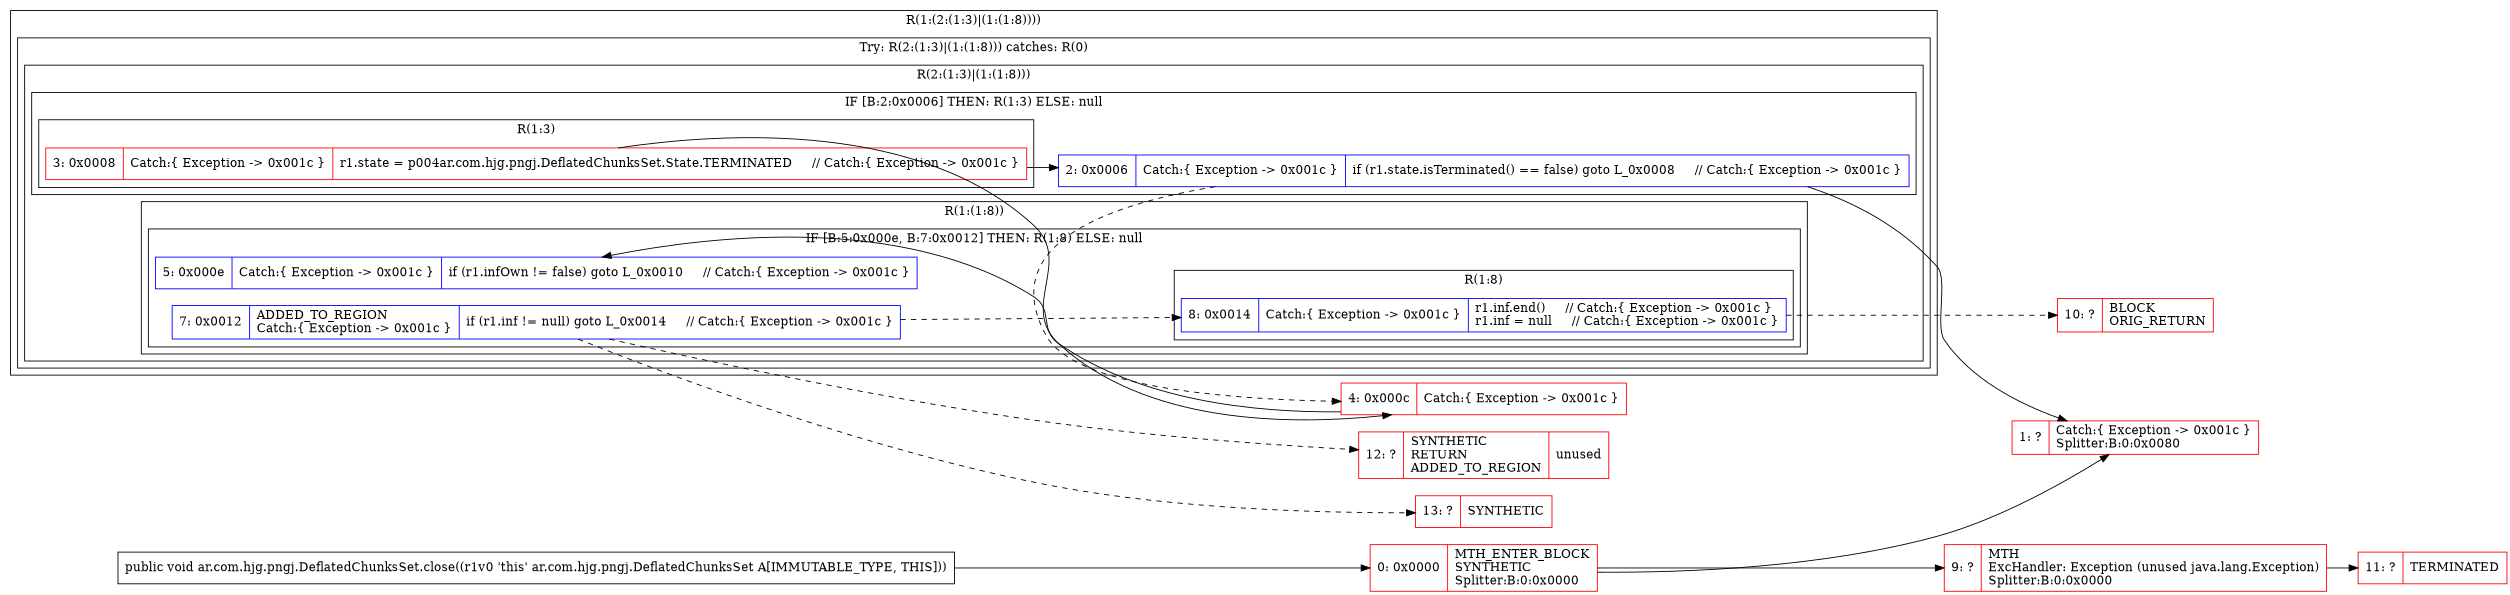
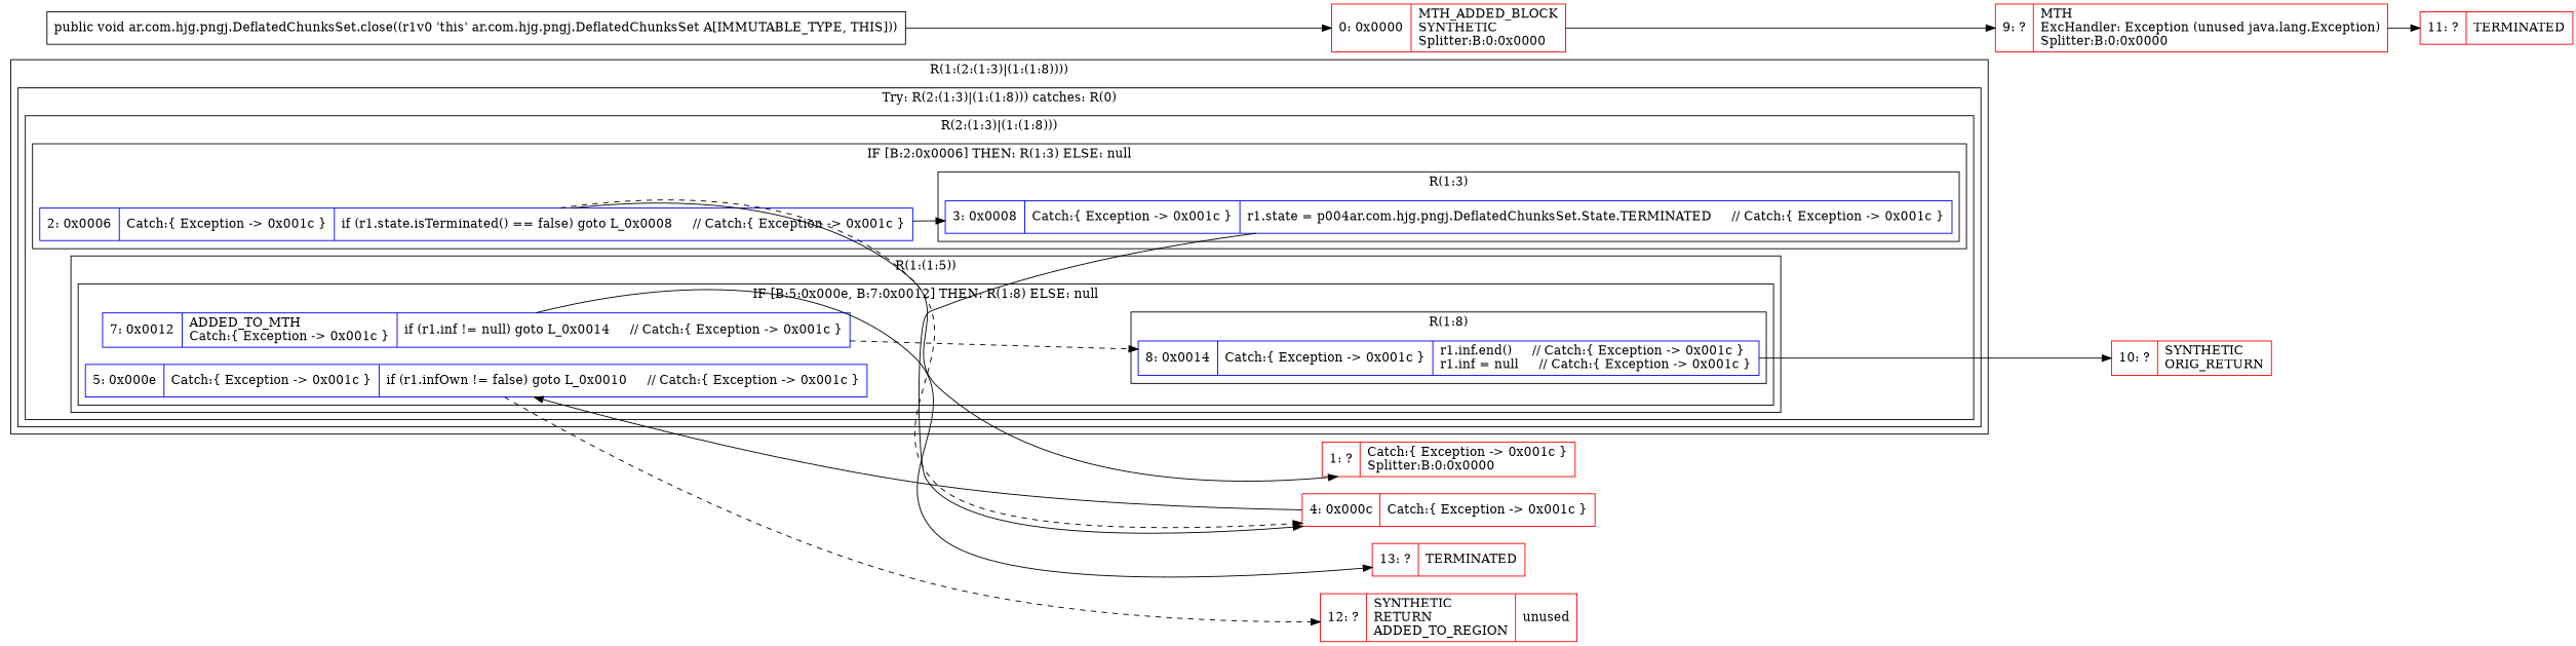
  digraph {
    rankdir=LR
    node [color=red shape=record]
-   n1 [label="{3\:\ 0x0008|Catch:\{ Exception \-\> 0x001c \}\l|r1.state = p004ar.com.hjg.pngj.DeflatedChunksSet.State.TERMINATED     \/\/ Catch:\{ Exception \-\> 0x001c \}\l}"]
+   n1 [color=blue label="{3\:\ 0x0008|Catch:\{ Exception \-\> 0x001c \}\l|r1.state = p004ar.com.hjg.pngj.DeflatedChunksSet.State.TERMINATED     \/\/ Catch:\{ Exception \-\> 0x001c \}\l}"]
    n2 [color=blue label="{2\:\ 0x0006|Catch:\{ Exception \-\> 0x001c \}\l|if (r1.state.isTerminated() == false) goto L_0x0008     \/\/ Catch:\{ Exception \-\> 0x001c \}\l}"]
    n3 [color=blue label="{8\:\ 0x0014|Catch:\{ Exception \-\> 0x001c \}\l|r1.inf.end()     \/\/ Catch:\{ Exception \-\> 0x001c \}\lr1.inf = null     \/\/ Catch:\{ Exception \-\> 0x001c \}\l}"]
    n4 [color=blue label="{5\:\ 0x000e|Catch:\{ Exception \-\> 0x001c \}\l|if (r1.infOwn != false) goto L_0x0010     \/\/ Catch:\{ Exception \-\> 0x001c \}\l}"]
-   n5 [color=blue label="{7\:\ 0x0012|ADDED_TO_REGION\lCatch:\{ Exception \-\> 0x001c \}\l|if (r1.inf != null) goto L_0x0014     \/\/ Catch:\{ Exception \-\> 0x001c \}\l}"]
+   n5 [color=blue label="{7\:\ 0x0012|ADDED_TO_MTH\lCatch:\{ Exception \-\> 0x001c \}\l|if (r1.inf != null) goto L_0x0014     \/\/ Catch:\{ Exception \-\> 0x001c \}\l}"]
    n6 [label="{4\:\ 0x000c|Catch:\{ Exception \-\> 0x001c \}\l}"]
-   n7 [label="{1\:\ ?|Catch:\{ Exception \-\> 0x001c \}\lSplitter:B:0:0x0080\l}"]
-   n8 [label="{10\:\ ?|BLOCK\lORIG_RETURN\l}"]
+   n7 [label="{1\:\ ?|Catch:\{ Exception \-\> 0x001c \}\lSplitter:B:0:0x0000\l}"]
+   n8 [label="{10\:\ ?|SYNTHETIC\lORIG_RETURN\l}"]
    n9 [label="{12\:\ ?|SYNTHETIC\lRETURN\lADDED_TO_REGION\l|unused\l}"]
-   n10 [label="{13\:\ ?|SYNTHETIC\l}"]
-   n11 [label="{0\:\ 0x0000|MTH_ENTER_BLOCK\lSYNTHETIC\lSplitter:B:0:0x0000\l}"]
+   n10 [label="{13\:\ ?|TERMINATED\l}"]
+   n11 [label="{0\:\ 0x0000|MTH_ADDED_BLOCK\lSYNTHETIC\lSplitter:B:0:0x0000\l}"]
    n12 [label="{9\:\ ?|MTH\lExcHandler: Exception (unused java.lang.Exception)\lSplitter:B:0:0x0000\l}"]
    n13 [label="{11\:\ ?|TERMINATED\l}"]
    n14 [label="{public void ar.com.hjg.pngj.DeflatedChunksSet.close((r1v0 'this' ar.com.hjg.pngj.DeflatedChunksSet A[IMMUTABLE_TYPE, THIS])) }" color=""]
    subgraph cluster_1 {
      label="R(1:(2:(1:3)|(1:(1:8))))"
      subgraph cluster_2 {
        label="Try: R(2:(1:3)|(1:(1:8))) catches: R(0)"
        subgraph cluster_3 {
          label="R(2:(1:3)|(1:(1:8)))"
          subgraph cluster_4 {
            label="IF [B:2:0x0006] THEN: R(1:3) ELSE: null"
            n2
            subgraph cluster_5 {
              label="R(1:3)"
              n1
            }
          }
          subgraph cluster_6 {
-           label="R(1:(1:8))"
+           label="R(1:(1:5))"
            subgraph cluster_7 {
              label="IF [B:5:0x000e, B:7:0x0012] THEN: R(1:8) ELSE: null"
              n4
              n5
              subgraph cluster_8 {
                label="R(1:8)"
                n3
              }
            }
          }
        }
        subgraph cluster_9 {
          label="R(0) | ExcHandler: Exception (unused java.lang.Exception)\l"
        }
      }
    }
    subgraph cluster_10 {
      label="R(0) | ExcHandler: Exception (unused java.lang.Exception)\l"
    }
    n1 -> n6
-   n1 -> n2
+   n2 -> n1
    n2 -> n6 [style=dashed]
    n2 -> n7
-   n3 -> n8 [style=dashed]
-   n5 -> n9 [style=dashed]
+   n3 -> n8
+   n4 -> n9 [style=dashed]
    n5 -> n3 [style=dashed]
-   n5 -> n10 [style=dashed]
+   n5 -> n10 [style=solid]
    n6 -> n4
-   n11 -> n7
    n11 -> n12
    n12 -> n13
    n14 -> n11
  }
